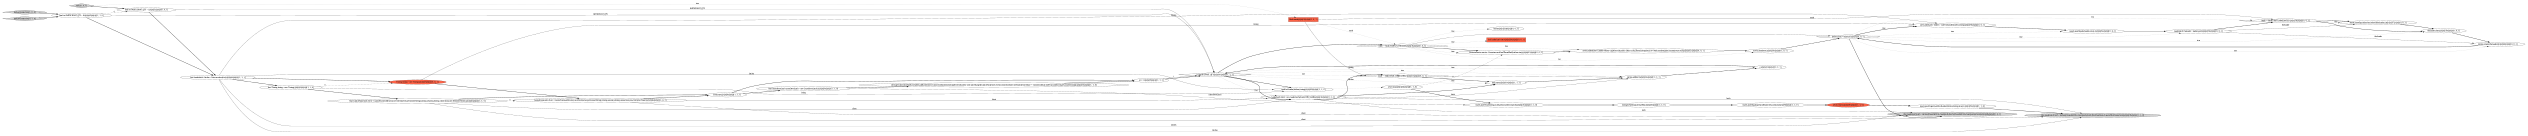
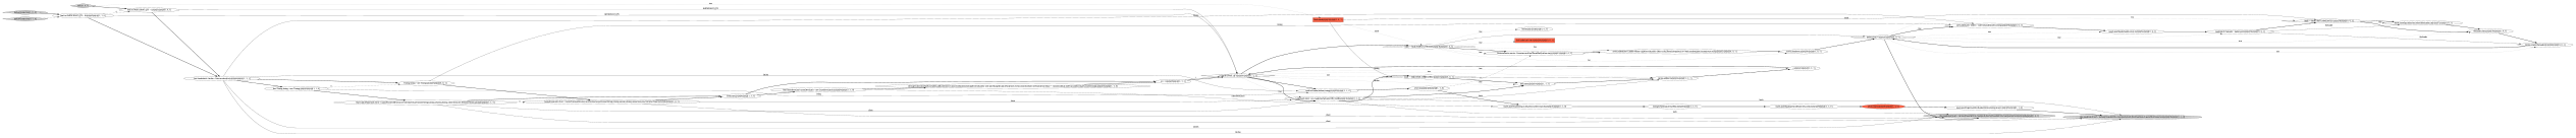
  digraph {
    fontname="PT Serif"
    rankdir=LR
    node [fillcolor=white fontname="PT Serif" shape=ellipse style=filled]
    edge [fontname="PT Serif" style=bold]
    n1 [label="int i = 0@@@9@@@['1', '1', '1']"]
    n2 [label="i < PARTICIPANT_QTY@@@10@@@['1', '1', '1']" shape=diamond]
    n3 [label="++i@@@11@@@['1', '1', '1']"]
    n4 [label="latches.add(latch)@@@16@@@['1', '1', '1']"]
    n5 [label="waitForALeader(latches,timing)@@@25@@@['1', '1', '0']"]
    n6 [label="latch.start()@@@14@@@['1', '1', '1']"]
    n7 [label="mode == Mode.START_IMMEDIATELY@@@13@@@['0', '0', '1']" shape=diamond]
    n8 [label="mode == Mode.START_IN_THREADS@@@18@@@['0', '0', '1']" shape=diamond]
    n9 [label="LeaderLatch latch = new LeaderLatch(client,PATH_NAME)@@@12@@@['1', '1', '1']"]
    n10 [fillcolor=lightgray label="{for (LeaderLatch latch : latches){CloseableUtils.closeQuietly(latch)}TestCleanState.closeAndTestClean(client)}@@@33@@@['1', '1', '0']"]
    n11 [label="service.shutdown()@@@30@@@['0', '0', '1']"]
    n12 [label="latches.size() > 0@@@32@@@['0', '0', '1']" shape=diamond]
    n13 [label="theLeader.close()@@@39@@@['0', '0', '1']"]
    n14 [label="latches.remove(theLeader)@@@40@@@['0', '0', '1']"]
    n15 [label="LeaderLatch theLeader = leaders.get(0)@@@35@@@['0', '0', '1']"]
    n16 [label="mode == Mode.START_IMMEDIATELY@@@36@@@['0', '0', '1']" shape=diamond]
    n17 [label="List<LeaderLatch> leaders = waitForALeader(latches,timing)@@@33@@@['0', '0', '1']"]
    n18 [fillcolor=lightgray label="{for (LeaderLatch latch : latches){CloseableUtils.closeQuietly(latch)}CloseableUtils.closeQuietly(client)}@@@43@@@['0', '0', '1']"]
    n19 [label="Assert.assertEquals(leaders.size(),1)@@@34@@@['0', '0', '1']"]
    n20 [label="service.submit(new Callable<Object>(){@Override public Object call(){Thread.sleep((int)(100 * Math.random()))latch.start()return null}})@@@21@@@['0', '0', '1']"]
    n21 [fillcolor=lightgray label="testLostConnection['1', '0', '0']" shape=diamond]
    n22 [label="final int PARTICIPANT_QTY = 10@@@3@@@['1', '1', '0']"]
    n23 [label="final int PARTICIPANT_QTY = 1@@@3@@@['0', '0', '1']"]
    n24 [label="List<LeaderLatch> latches = Lists.newArrayList()@@@4@@@['1', '1', '1']"]
    n25 [fillcolor=tomato label="server.restart()@@@30@@@['1', '1', '0']"]
    n26 [label="Assert.assertEquals(waitForALeader(latches,timing).size(),1)@@@31@@@['1', '1', '0']"]
    n27 [label="client.getConnectionStateListenable().addListener(new ConnectionStateListener(){@Override public void stateChanged(CuratorFramework client,ConnectionState newState){if (newState == ConnectionState.LOST) {countDownLatch.countDown()}}})@@@10@@@['1', '1', '0']"]
    n28 [label="Assert.assertEquals(latches.indexOf(theLeader),0)@@@37@@@['0', '0', '1']"]
-   n29 [fillcolor=tomato label="Timing timing = new Timing()@@@5@@@['0', '0', '1']"]
+   n29 [label="Timing timing = new Timing()@@@5@@@['0', '0', '1']"]
    n30 [label="CuratorFramework client = CuratorFrameworkFactory.newClient(server.getConnectString(),timing.session(),timing.connection(),new RetryOneTime(1))@@@6@@@['0', '0', '1']"]
    n31 [label="client.start()@@@8@@@['1', '1', '1']"]
    n32 [label="latches@@@20@@@['0', '0', '1']"]
    n33 [label="final CountDownLatch countDownLatch = new CountDownLatch(1)@@@9@@@['1', '1', '0']"]
    n34 [label="Assert.assertTrue(timing.awaitLatch(countDownLatch))@@@27@@@['1', '1', '0']"]
    n35 [fillcolor=lightgray label="basic['0', '0', '1']" shape=diamond]
    n36 [fillcolor=tomato label="Mode mode@@@2@@@['0', '0', '1']" shape=box]
    n37 [label="final Timing timing = new Timing()@@@5@@@['1', '1', '0']"]
    n38 [label="final CuratorFramework client = CuratorFrameworkFactory.newClient(server.getConnectString(),timing.session(),timing.connection(),new RetryOneTime(1))@@@6@@@['1', '1', '0']"]
    n39 [label="server.stop()@@@26@@@['1', '1', '0']"]
    n40 [label="timing.forWaiting().sleepABit()@@@28@@@['1', '1', '0']"]
    n41 [label="Assert.assertEquals(getLeaders(latches).size(),0)@@@29@@@['1', '1', '0']"]
    n42 [label="ExecutorService service = Executors.newFixedThreadPool(latches.size())@@@19@@@['0', '0', '1']"]
    n43 [fillcolor=tomato label="final LeaderLatch latch@@@20@@@['0', '0', '1']" shape=box]
    n44 [fillcolor=lightgray label="testLostConnection['0', '1', '0']" shape=diamond]
    n1 -> n2
    n1 -> n2 [label=i style=solid]
    n2 -> n3 [label=true style=dotted]
    n2 -> n4 [label=true style=dotted]
    n2 -> n5
    n2 -> n6 [label=latches style=dotted]
    n2 -> n7 [label=true style=dotted]
    n2 -> n8
    n2 -> n9
    n2 -> n9 [label=true style=dotted]
    n3 -> n2
    n4 -> n3
-   n5 -> n39 [style=dotted]
+   n5 -> n39
    n6 -> n4
    n7 -> n4 [style=solid]
    n7 -> n6
    n7 -> n6 [label=true style=dotted]
    n8 -> n11 [label=true style=dotted]
    n8 -> n12 [style=solid]
    n8 -> n20 [label=true style=dotted]
    n8 -> n32 [label=true style=dotted]
    n8 -> n42 [label=true style=dotted]
    n8 -> n42
    n8 -> n43 [label=true style=dotted]
    n9 -> n4 [label=latch style=solid]
    n9 -> n6
    n9 -> n7
    n9 -> n10 [label=latch style=solid]
    n9 -> n18 [label=latch style=solid]
    n11 -> n12
    n12 -> n13 [label=true style=dotted]
    n12 -> n14 [label=true style=dotted]
    n12 -> n15 [label=true style=dotted]
    n12 -> n16 [label=true style=dotted]
    n12 -> n17 [label=true style=dotted]
    n12 -> n17
    n12 -> n18
    n12 -> n19 [label=true style=dotted]
    n13 -> n14
    n14 -> n12
    n15 -> n14 [label=theLeader style=solid]
    n15 -> n16
    n15 -> n28 [label=theLeader style=solid]
    n16 -> n13
    n16 -> n28 [label=true style=dotted]
    n16 -> n28
    n17 -> n19
    n19 -> n15
    n20 -> n11
    n21 -> n22
    n22 -> n2 [label=PARTICIPANT_QTY style=solid]
    n22 -> n23 [label=0 style=dashed]
    n22 -> n24
    n23 -> n2 [label=PARTICIPANT_QTY style=solid]
    n23 -> n24
    n24 -> n5 [label=latches style=solid]
    n24 -> n10 [label=latches style=solid]
    n24 -> n17 [label=latches style=solid]
    n24 -> n18 [label=latches style=solid]
    n24 -> n29
    n24 -> n37
    n25 -> n26
    n26 -> n10
    n27 -> n1
    n28 -> n13
    n29 -> n17 [label=timing style=solid]
    n29 -> n30
    n30 -> n9 [label=client style=solid]
    n30 -> n18 [label=client style=solid]
    n30 -> n31
    n31 -> n1
    n31 -> n33
    n33 -> n27
    n33 -> n34 [label=countDownLatch style=solid]
    n34 -> n40
    n35 -> n23
    n35 -> n36 [label=true style=dotted]
    n36 -> n7 [label=timing style=solid]
    n36 -> n8 [label=mode style=dotted]
    n36 -> n16 [label=mode style=solid]
    n37 -> n5 [label=timing style=solid]
    n37 -> n29 [label=0 style=dashed]
    n37 -> n38
    n38 -> n9 [label=client style=solid]
    n38 -> n10 [label=client style=solid]
    n38 -> n30 [label=0 style=dashed]
    n38 -> n31
    n39 -> n34
    n39 -> n42 [label=0 style=dashed]
    n40 -> n41
    n41 -> n25
    n42 -> n20
-   n44 -> n22
+   n44 -> n22 [style=dashed]
  }
